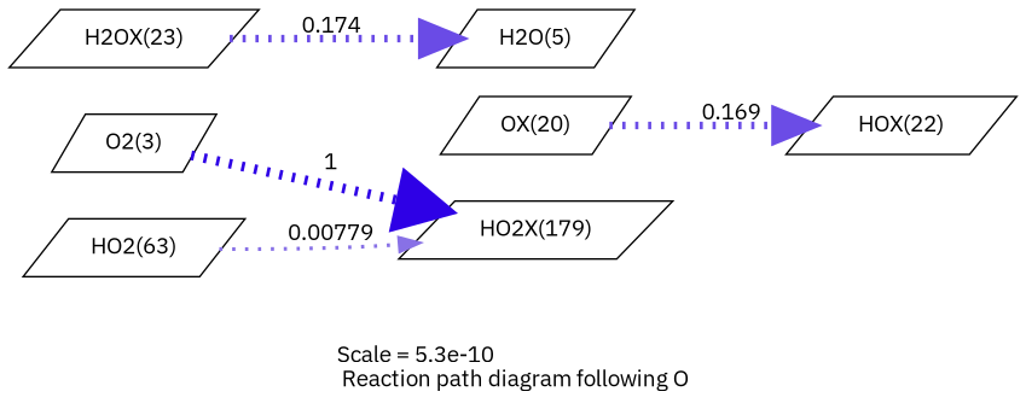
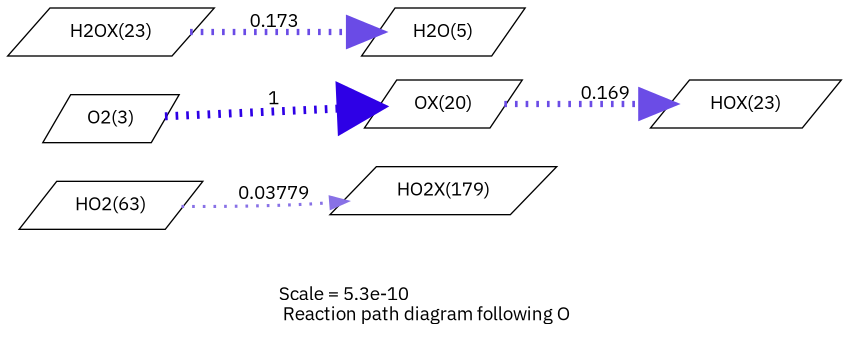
  digraph {
    fontname="IBM Plex Sans"
    label="Scale = 5.3e-10\l Reaction path diagram following O"
    rankdir=LR
    node [fontname="IBM Plex Sans" shape=parallelogram]
    edge [fontname="IBM Plex Sans" style=dotted]
    n1 [label="O2(3)"]
    n2 [label="OX(20)"]
-   n3 [label="HOX(22)"]
+   n3 [label="HOX(23)"]
    n4 [label="H2OX(23)"]
    n5 [label="H2O(5)"]
    n6 [label="HO2(63)"]
    n7 [label="HO2X(179)"]
-   n1 -> n7 [arrowsize=3 color="0.7, 1.5, 0.9" label=" 1" penwidth=6]
+   n1 -> n2 [arrowsize=3 color="0.7, 1.5, 0.9" label=" 1" penwidth=6]
    n2 -> n3 [arrowsize=2.33 color="0.7, 0.669, 0.9" label=" 0.169" penwidth=4.66]
-   n4 -> n5 [arrowsize=2.34 color="0.7, 0.674, 0.9" label=" 0.174" penwidth=4.68]
-   n6 -> n7 [arrowsize=1.17 color="0.7, 0.508, 0.9" label=" 0.00779" penwidth=2.33]
+   n4 -> n5 [arrowsize=2.34 color="0.7, 0.674, 0.9" label=" 0.173" penwidth=4.68]
+   n6 -> n7 [arrowsize=1.17 color="0.7, 0.508, 0.9" label=" 0.03779" penwidth=2.33]
  }
